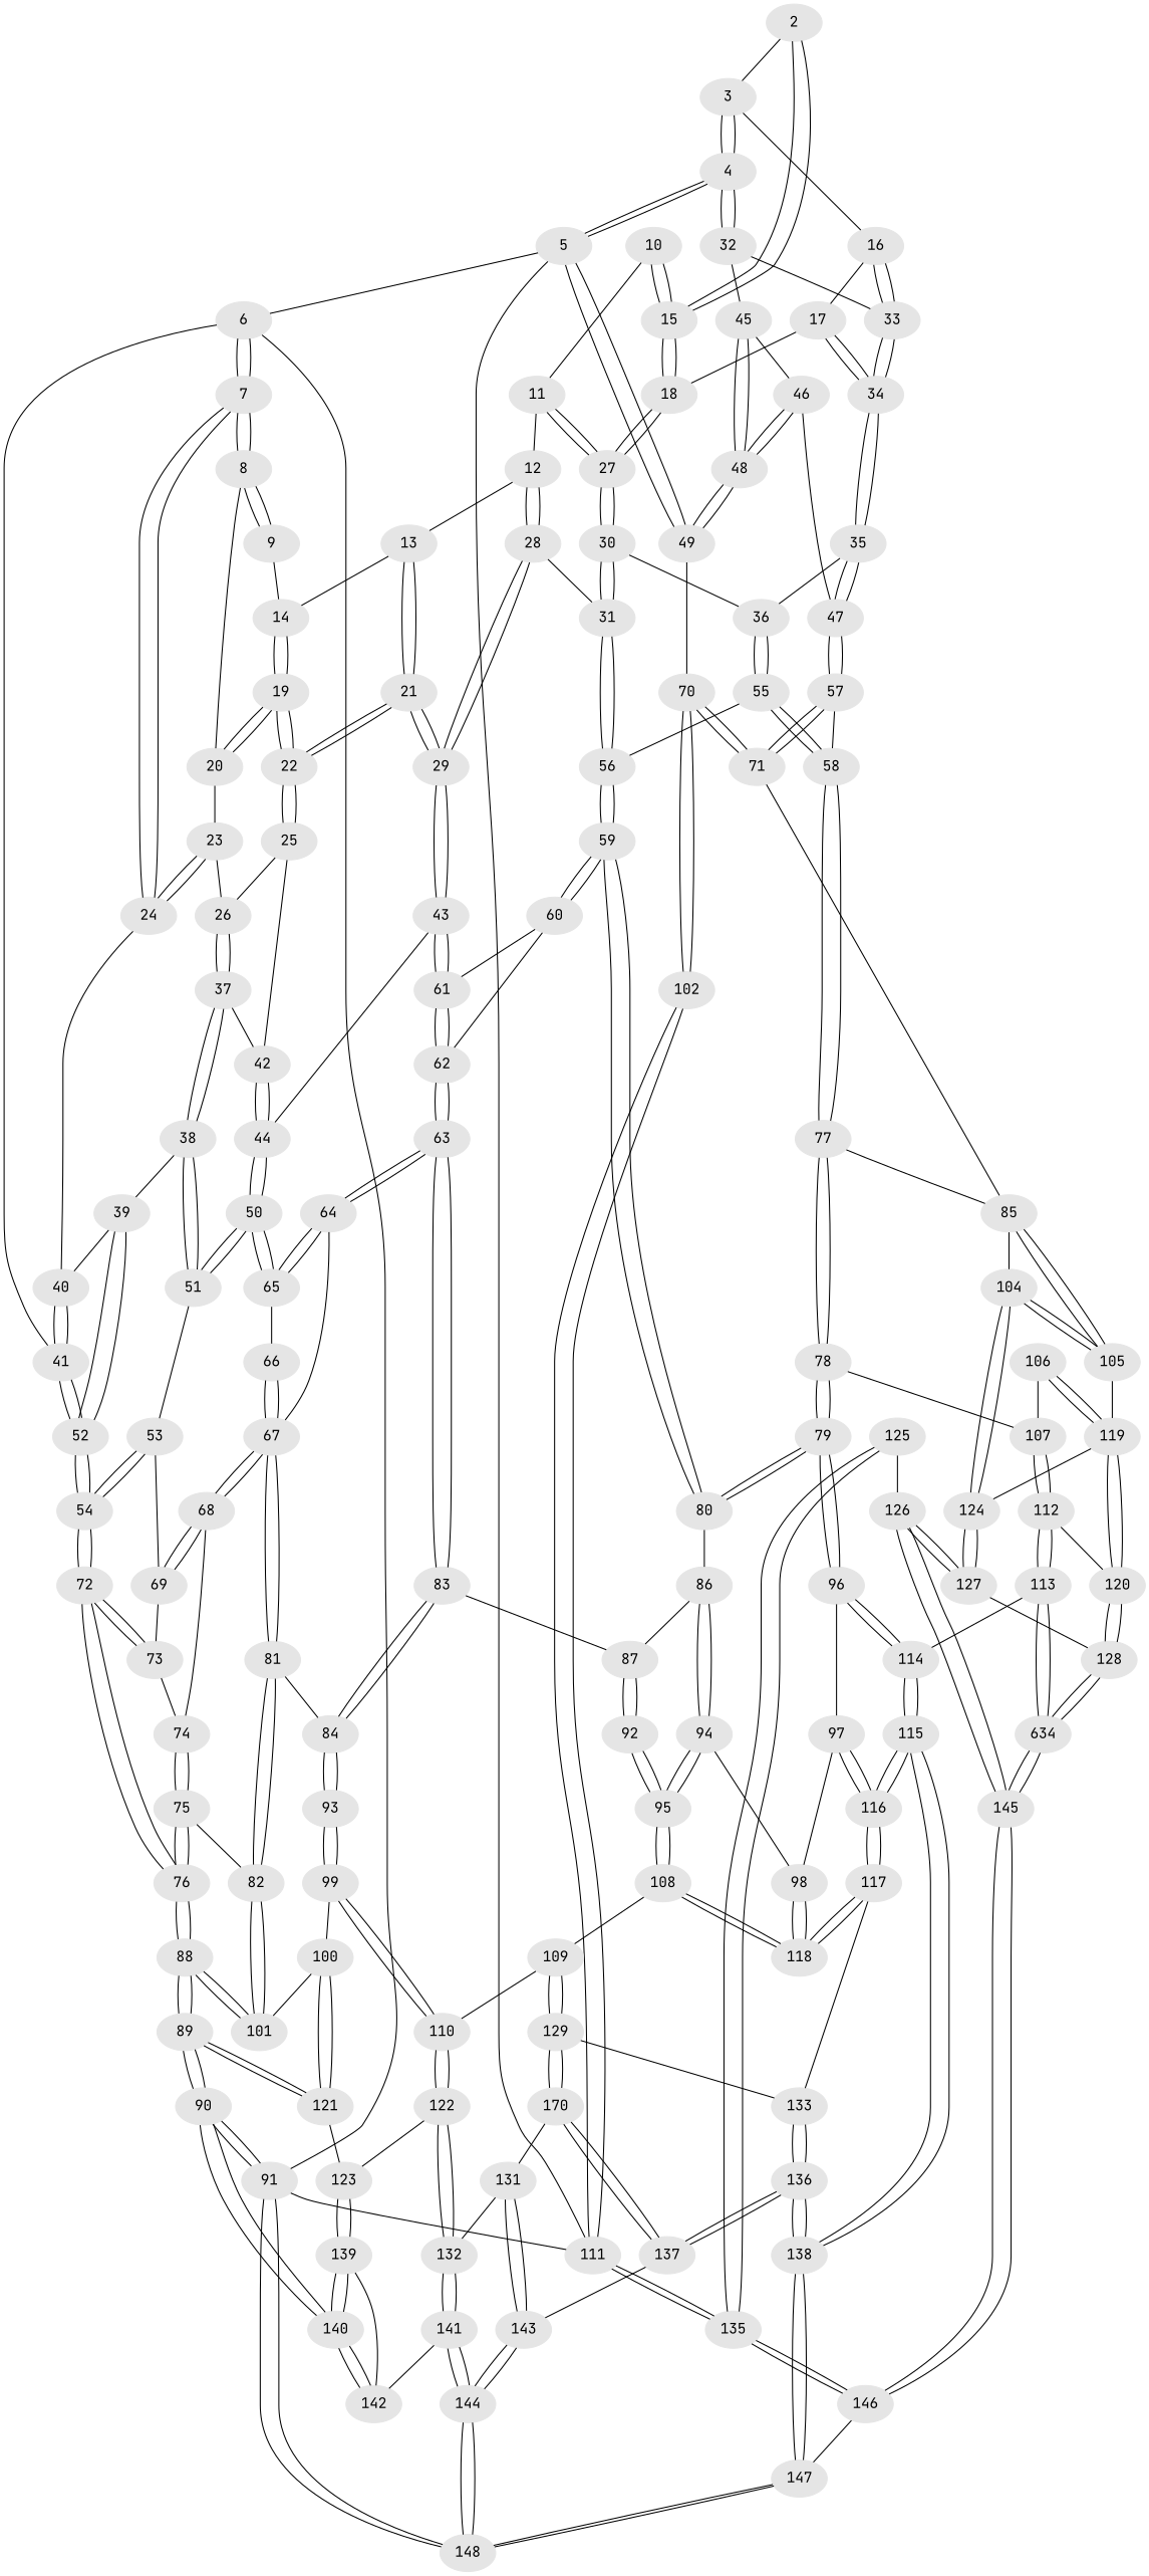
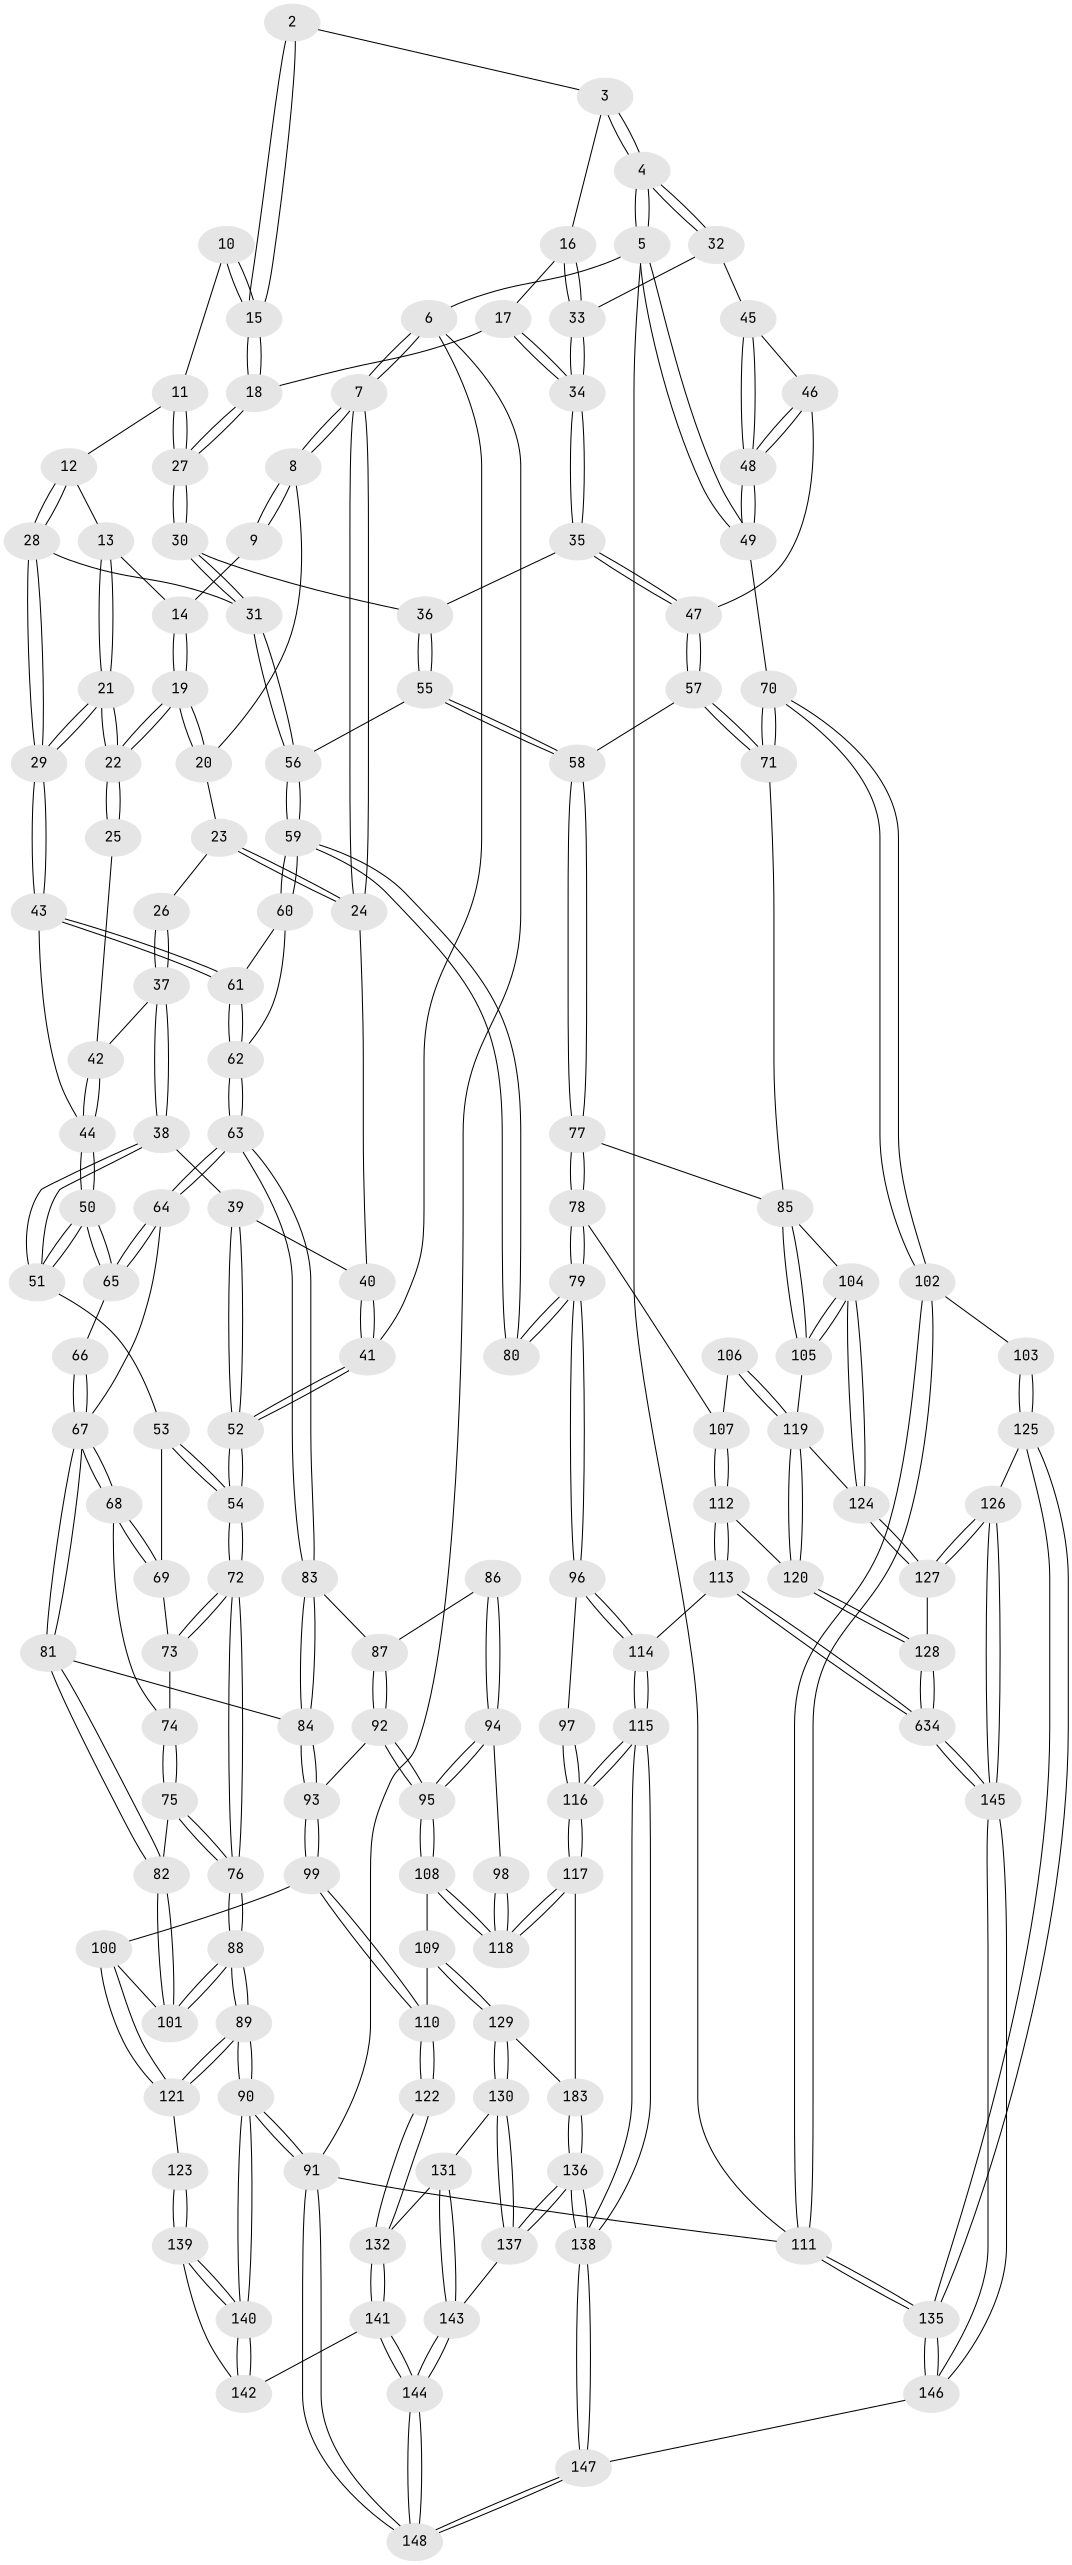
  graph {
    fontname="JetBrains Mono"
    node [color=gray90 fontname="JetBrains Mono" style=filled]
    edge [fontname="JetBrains Mono"]
    2
    3
    15
    10
    11
    4
    16
    18
    5
    32
    17
    33
    6
    49
    111
    45
    7
    41
    91
    70
    135
    8
    24
    52
    148
    9
    20
    40
    14
    23
    19
    12
    27
    13
    28
    30
    21
    29
    31
    22
    34
    35
    25
    26
    43
    42
    37
    44
    38
    36
    56
    61
    55
    59
    46
    48
    47
    57
    58
    39
    51
    53
    54
    50
    62
    65
    71
    102
    66
    69
    72
    73
    76
    77
    60
    80
    85
    78
    86
    63
    64
    83
    67
    84
    87
    68
    81
    74
    82
    75
+   103
    105
    104
    88
    101
    89
    79
    107
    96
    112
    97
    114
    94
    93
    92
    99
    119
    95
    98
    90
    121
    140
    123
    142
    108
    100
    110
    118
    109
    116
    115
    117
    122
    125
    124
    126
    127
    106
    120
    113
    129
-   133
-   130 [label=170]
+   133 [label=183]
+   130
    132
    146
    n136 [label=634]
    128
    145
    138
    147
    136
    139
    141
    131
    137
    143
    144
    2 -- 3
    2 -- 15
    2 -- 15
    3 -- 4
    3 -- 4
    3 -- 16
    15 -- 18
    15 -- 18
    10 -- 15
    10 -- 15
    10 -- 11
    11 -- 12
    11 -- 27
    11 -- 27
    4 -- 5
    4 -- 5
    4 -- 32
    4 -- 32
    16 -- 17
    16 -- 33
    16 -- 33
    18 -- 27
    18 -- 27
    5 -- 6
    5 -- 49
    5 -- 49
    5 -- 111
    32 -- 33
    32 -- 45
    17 -- 18
    17 -- 34
    17 -- 34
    33 -- 34
    33 -- 34
    6 -- 7
    6 -- 7
    6 -- 41
    6 -- 91
    49 -- 70
    111 -- 135
    111 -- 135
    45 -- 46
    45 -- 48
    45 -- 48
    7 -- 8
    7 -- 8
    7 -- 24
    7 -- 24
    41 -- 52
    41 -- 52
    91 -- 111
    91 -- 148
    91 -- 148
    70 -- 71
    70 -- 71
    70 -- 102
    70 -- 102
    135 -- 146
    135 -- 146
    8 -- 9
    8 -- 9
    8 -- 20
    24 -- 40
    52 -- 54
    52 -- 54
    9 -- 14
    20 -- 23
    40 -- 41
    40 -- 41
    14 -- 19
    14 -- 19
    23 -- 24
    23 -- 24
    23 -- 26
    19 -- 20
    19 -- 20
    19 -- 22
    19 -- 22
    12 -- 13
    12 -- 28
    12 -- 28
    27 -- 30
    27 -- 30
    13 -- 14
    13 -- 21
    13 -- 21
    28 -- 29
    28 -- 29
    28 -- 31
    30 -- 31
    30 -- 31
    30 -- 36
    21 -- 29
    21 -- 29
    21 -- 22
    21 -- 22
    29 -- 43
    29 -- 43
    31 -- 56
    31 -- 56
    22 -- 25
    22 -- 25
    34 -- 35
    34 -- 35
    35 -- 36
    35 -- 47
    35 -- 47
-   25 -- 26
    25 -- 42
    26 -- 37
    26 -- 37
    43 -- 44
    43 -- 61
    43 -- 61
    42 -- 44
    42 -- 44
    37 -- 42
    37 -- 38
    37 -- 38
    44 -- 50
    44 -- 50
    38 -- 39
    38 -- 51
    38 -- 51
    36 -- 55
    36 -- 55
    56 -- 59
    56 -- 59
    61 -- 62
    61 -- 62
    55 -- 56
    55 -- 58
    55 -- 58
    59 -- 60
    59 -- 60
    59 -- 80
    59 -- 80
    46 -- 48
    46 -- 48
    46 -- 47
    48 -- 49
    48 -- 49
    47 -- 57
    47 -- 57
    57 -- 58
    57 -- 71
    57 -- 71
    58 -- 77
    58 -- 77
    39 -- 52
    39 -- 52
    39 -- 40
    51 -- 53
    53 -- 54
    53 -- 54
    53 -- 69
    54 -- 72
    54 -- 72
    50 -- 51
    50 -- 51
    50 -- 65
    50 -- 65
    62 -- 63
    62 -- 63
    65 -- 66
    71 -- 85
    102 -- 111
    102 -- 111
+   102 -- 103
    66 -- 67
    66 -- 67
    69 -- 73
    72 -- 73
    72 -- 73
    72 -- 76
    72 -- 76
    73 -- 74
    76 -- 88
    76 -- 88
    77 -- 85
    77 -- 78
    77 -- 78
    60 -- 61
    60 -- 62
-   80 -- 86
    85 -- 105
    85 -- 105
    85 -- 104
    78 -- 79
    78 -- 79
    78 -- 107
    86 -- 87
    86 -- 94
    86 -- 94
    63 -- 64
    63 -- 64
    63 -- 83
    63 -- 83
    64 -- 65
    64 -- 65
    64 -- 67
    83 -- 84
    83 -- 84
    83 -- 87
    67 -- 68
    67 -- 68
    67 -- 81
    67 -- 81
    84 -- 93
    84 -- 93
    87 -- 92
    87 -- 92
    68 -- 69
    68 -- 69
    68 -- 74
    81 -- 84
    81 -- 82
    81 -- 82
    74 -- 75
    74 -- 75
    82 -- 101
    82 -- 101
    75 -- 76
    75 -- 76
    75 -- 82
+   103 -- 125
+   103 -- 125
    105 -- 119
    104 -- 105
    104 -- 105
    104 -- 124
    104 -- 124
    88 -- 101
    88 -- 101
    88 -- 89
    88 -- 89
    89 -- 90
    89 -- 90
    89 -- 121
    89 -- 121
    79 -- 80
    79 -- 80
    79 -- 96
    79 -- 96
    107 -- 112
    107 -- 112
    96 -- 97
    96 -- 114
    96 -- 114
    112 -- 120
    112 -- 113
    112 -- 113
-   97 -- 98
    97 -- 116
    97 -- 116
    114 -- 115
    114 -- 115
    94 -- 95
    94 -- 95
    94 -- 98
    93 -- 99
    93 -- 99
+   92 -- 93
    92 -- 95
    92 -- 95
    99 -- 100
    99 -- 110
    99 -- 110
    119 -- 124
    119 -- 120
    119 -- 120
    95 -- 108
    95 -- 108
    98 -- 118
    98 -- 118
    90 -- 91
    90 -- 91
    90 -- 140
    90 -- 140
    121 -- 123
    140 -- 142
    140 -- 142
    123 -- 139
    123 -- 139
    108 -- 118
    108 -- 118
    108 -- 109
    100 -- 101
    100 -- 121
    100 -- 121
    110 -- 122
    110 -- 122
    109 -- 110
    109 -- 129
    109 -- 129
    116 -- 117
    116 -- 117
    115 -- 116
    115 -- 116
    115 -- 138
    115 -- 138
    117 -- 118
    117 -- 118
    117 -- 133
-   122 -- 123
    122 -- 132
    122 -- 132
    125 -- 135
    125 -- 135
    125 -- 126
    124 -- 127
    124 -- 127
    126 -- 127
    126 -- 127
    126 -- 145
    126 -- 145
    127 -- 128
    106 -- 107
    106 -- 119
    106 -- 119
    120 -- 128
    120 -- 128
    113 -- 114
    113 -- n136
    113 -- n136
    129 -- 133
    129 -- 130
    129 -- 130
    133 -- 136
    133 -- 136
    130 -- 131
    130 -- 137
    130 -- 137
    132 -- 141
    132 -- 141
    146 -- 147
    n136 -- 145
    n136 -- 145
    128 -- n136
    128 -- n136
    145 -- 146
    145 -- 146
    138 -- 147
    138 -- 147
    147 -- 148
    147 -- 148
    136 -- 138
    136 -- 138
    136 -- 137
    136 -- 137
    139 -- 140
    139 -- 140
    139 -- 142
    141 -- 142
    141 -- 144
    141 -- 144
    131 -- 132
    131 -- 143
    131 -- 143
    137 -- 143
    143 -- 144
    143 -- 144
    144 -- 148
    144 -- 148
  }
